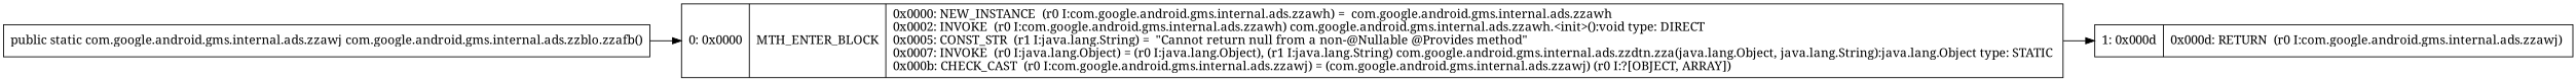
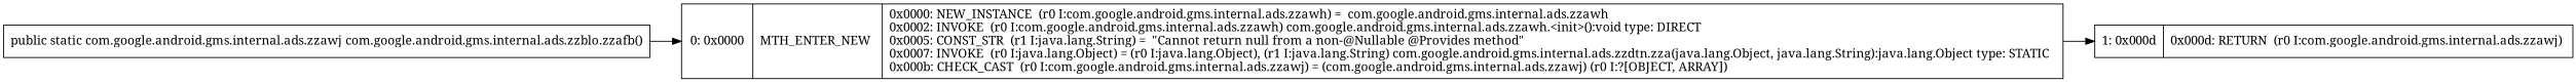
  digraph {
    rankdir=LR
    fontname="Noto Serif"
    node [shape=record fontname="Noto Serif"]
    edge [fontname="Noto Serif"]
-   n1 [label="{0\:\ 0x0000|MTH_ENTER_BLOCK\l|0x0000: NEW_INSTANCE  (r0 I:com.google.android.gms.internal.ads.zzawh) =  com.google.android.gms.internal.ads.zzawh \l0x0002: INVOKE  (r0 I:com.google.android.gms.internal.ads.zzawh) com.google.android.gms.internal.ads.zzawh.\<init\>():void type: DIRECT \l0x0005: CONST_STR  (r1 I:java.lang.String) =  \"Cannot return null from a non\-@Nullable @Provides method\" \l0x0007: INVOKE  (r0 I:java.lang.Object) = (r0 I:java.lang.Object), (r1 I:java.lang.String) com.google.android.gms.internal.ads.zzdtn.zza(java.lang.Object, java.lang.String):java.lang.Object type: STATIC \l0x000b: CHECK_CAST  (r0 I:com.google.android.gms.internal.ads.zzawj) = (com.google.android.gms.internal.ads.zzawj) (r0 I:?[OBJECT, ARRAY]) \l}"]
+   n1 [label="{0\:\ 0x0000|MTH_ENTER_NEW\l|0x0000: NEW_INSTANCE  (r0 I:com.google.android.gms.internal.ads.zzawh) =  com.google.android.gms.internal.ads.zzawh \l0x0002: INVOKE  (r0 I:com.google.android.gms.internal.ads.zzawh) com.google.android.gms.internal.ads.zzawh.\<init\>():void type: DIRECT \l0x0005: CONST_STR  (r1 I:java.lang.String) =  \"Cannot return null from a non\-@Nullable @Provides method\" \l0x0007: INVOKE  (r0 I:java.lang.Object) = (r0 I:java.lang.Object), (r1 I:java.lang.String) com.google.android.gms.internal.ads.zzdtn.zza(java.lang.Object, java.lang.String):java.lang.Object type: STATIC \l0x000b: CHECK_CAST  (r0 I:com.google.android.gms.internal.ads.zzawj) = (com.google.android.gms.internal.ads.zzawj) (r0 I:?[OBJECT, ARRAY]) \l}"]
    n2 [label="{1\:\ 0x000d|0x000d: RETURN  (r0 I:com.google.android.gms.internal.ads.zzawj) \l}"]
    n3 [label="{public static com.google.android.gms.internal.ads.zzawj com.google.android.gms.internal.ads.zzblo.zzafb() }"]
    n1 -> n2
    n3 -> n1
  }
